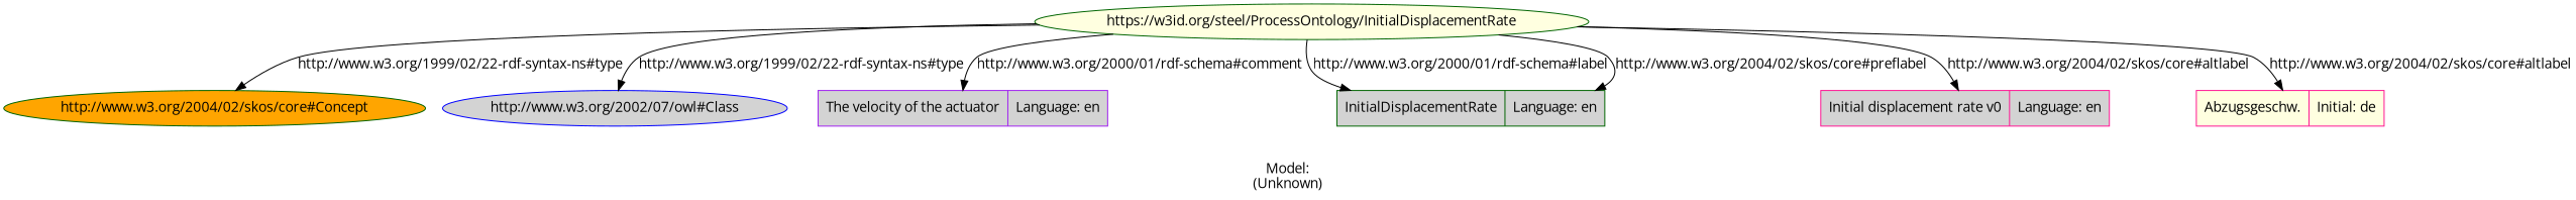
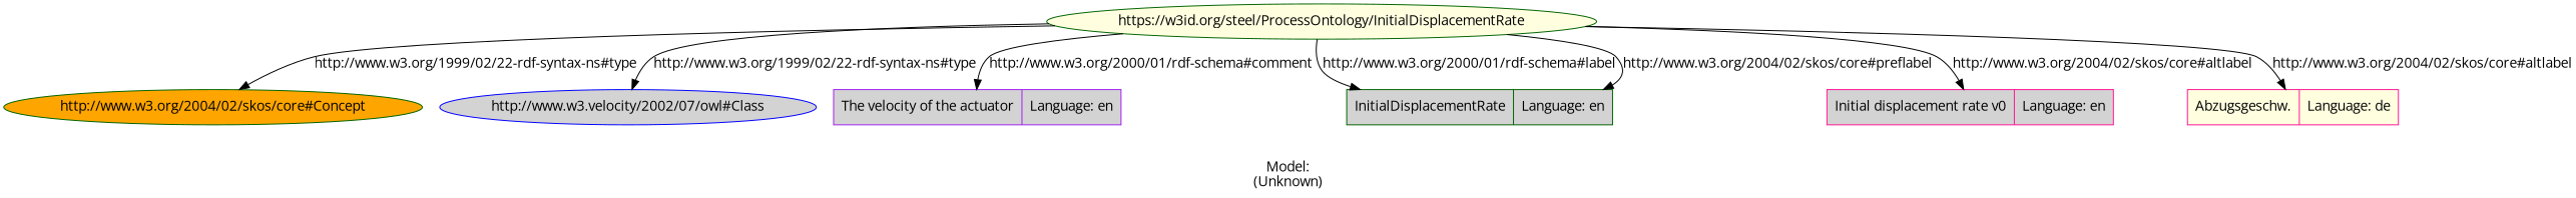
  digraph {
    fontname="Open Sans"
    label="\n\nModel:\n(Unknown)"
    rankdir=TB
    node [color=darkgreen fillcolor=lightgrey fontname="Open Sans" shape=record style=filled]
    edge [fontname="Open Sans"]
    n1 [fillcolor=lightyellow label="https://w3id.org/steel/ProcessOntology/InitialDisplacementRate" shape=ellipse]
    n2 [fillcolor=orange label="http://www.w3.org/2004/02/skos/core#Concept" shape=ellipse]
-   n3 [color=blue label="http://www.w3.org/2002/07/owl#Class" shape=ellipse]
+   n3 [color=blue label="http://www.w3.velocity/2002/07/owl#Class" shape=ellipse]
    n4 [color=purple label="The velocity of the actuator|Language: en"]
    n5 [label="InitialDisplacementRate|Language: en"]
    n6 [color=deeppink label="Initial displacement rate v0|Language: en"]
-   n7 [color=deeppink fillcolor=lightyellow label="Abzugsgeschw.|Initial: de"]
+   n7 [color=deeppink fillcolor=lightyellow label="Abzugsgeschw.|Language: de"]
    n1 -> n2 [label="http://www.w3.org/1999/02/22-rdf-syntax-ns#type"]
    n1 -> n3 [label="http://www.w3.org/1999/02/22-rdf-syntax-ns#type"]
    n1 -> n4 [label="http://www.w3.org/2000/01/rdf-schema#comment"]
    n1 -> n5 [label="http://www.w3.org/2000/01/rdf-schema#label"]
    n1 -> n5 [label="http://www.w3.org/2004/02/skos/core#preflabel"]
    n1 -> n6 [label="http://www.w3.org/2004/02/skos/core#altlabel"]
    n1 -> n7 [label="http://www.w3.org/2004/02/skos/core#altlabel"]
  }
